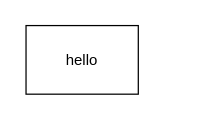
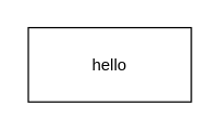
  <mxCell id="0" />
  <mxCell id="1" parent="0" />
- <mxCell id="2" value="hello" style="rounded=0;whiteSpace=wrap;html=1;align=center;verticalAlign=middle;horizontal=1;" vertex="1" parent="1"><mxGeometry x="20" y="20" width="90" height="55" as="geometry" /></mxCell>
+ <mxCell id="2" value="hello" style="rounded=0;whiteSpace=wrap;html=1;align=center;verticalAlign=middle;horizontal=1;" vertex="1" parent="1"><mxGeometry x="20" y="20" width="120" height="55" as="geometry" /></mxCell>
